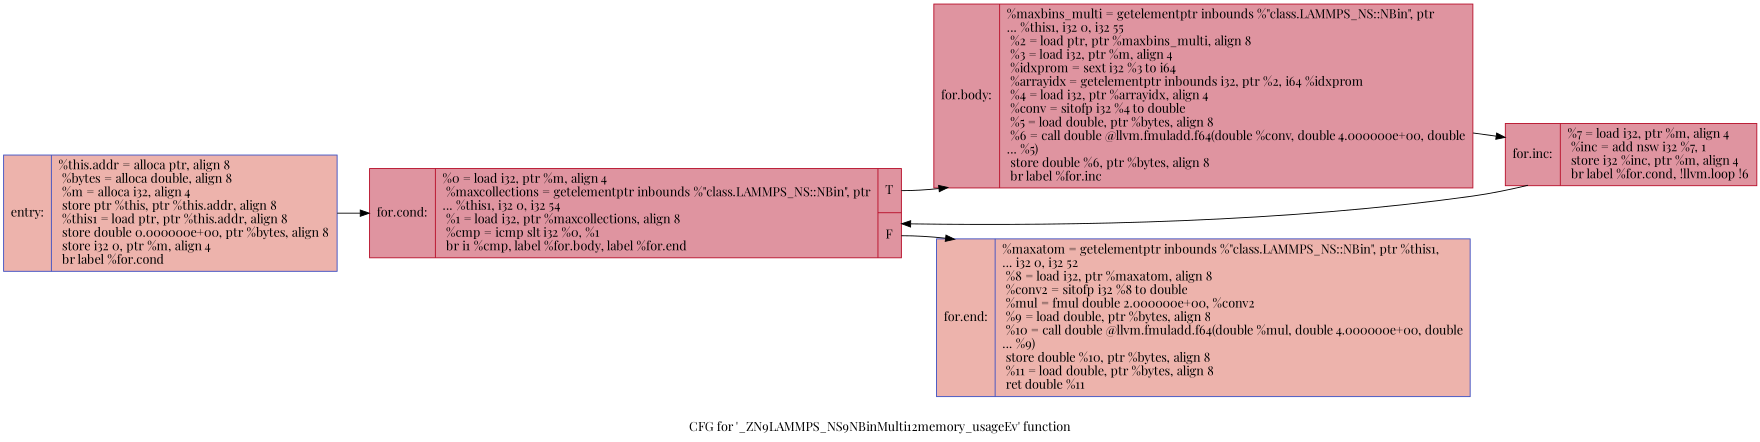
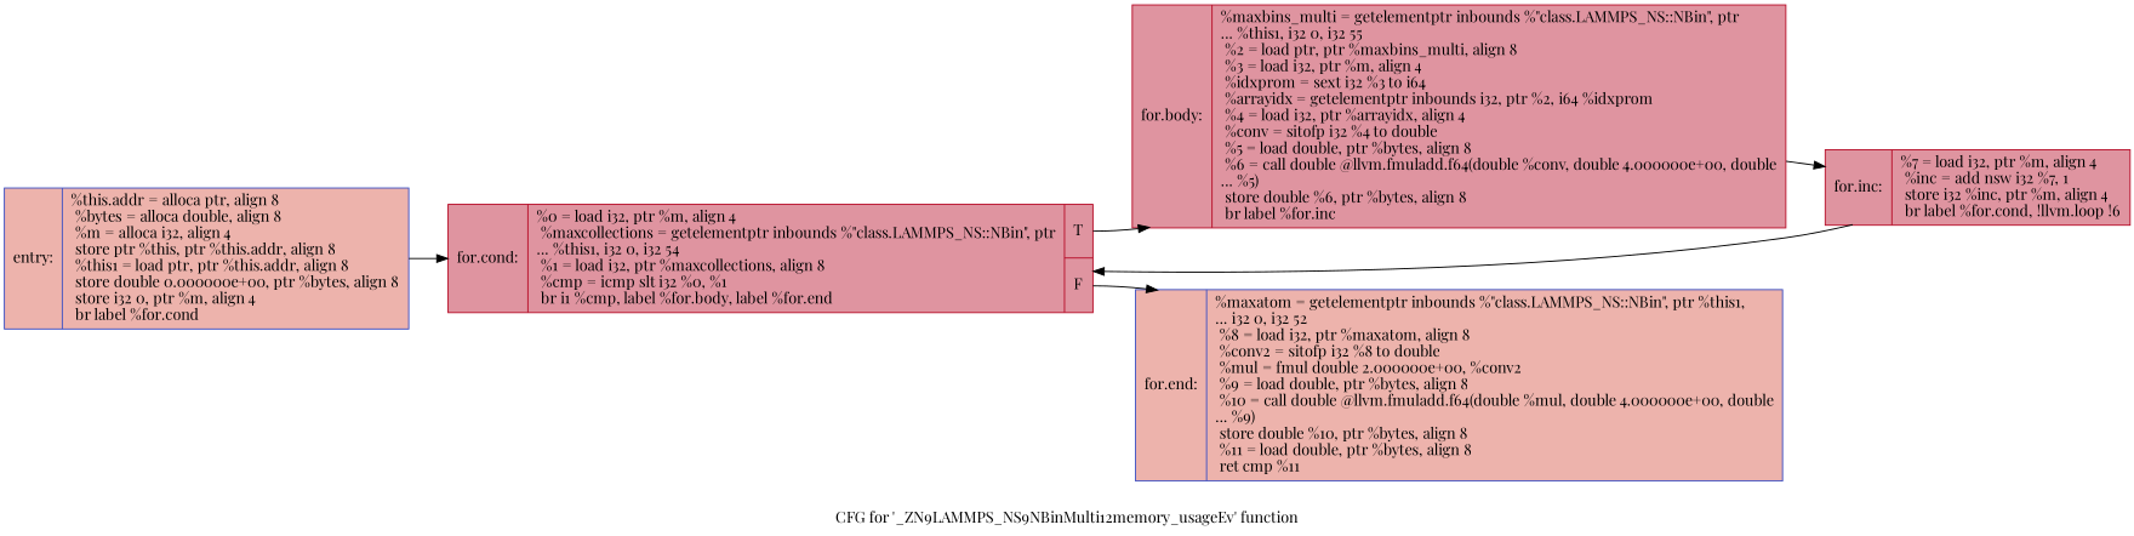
  digraph {
    label="CFG for '_ZN9LAMMPS_NS9NBinMulti12memory_usageEv' function"
    rankdir=LR
    fontname="Playfair Display"
    node [color="#b70d28ff" fillcolor="#b70d2870" fontname="Playfair Display" shape=record style=filled]
    edge [fontname="Playfair Display"]
    n1 [color="#3d50c3ff" fillcolor="#d6524470" label="{entry:\l|  %this.addr = alloca ptr, align 8\l  %bytes = alloca double, align 8\l  %m = alloca i32, align 4\l  store ptr %this, ptr %this.addr, align 8\l  %this1 = load ptr, ptr %this.addr, align 8\l  store double 0.000000e+00, ptr %bytes, align 8\l  store i32 0, ptr %m, align 4\l  br label %for.cond\l}"]
    n2 [label="{for.cond:\l|  %0 = load i32, ptr %m, align 4\l  %maxcollections = getelementptr inbounds %\"class.LAMMPS_NS::NBin\", ptr\l... %this1, i32 0, i32 54\l  %1 = load i32, ptr %maxcollections, align 8\l  %cmp = icmp slt i32 %0, %1\l  br i1 %cmp, label %for.body, label %for.end\l|{<s0>T|<s1>F}}"]
    n3 [label="{for.body:\l|  %maxbins_multi = getelementptr inbounds %\"class.LAMMPS_NS::NBin\", ptr\l... %this1, i32 0, i32 55\l  %2 = load ptr, ptr %maxbins_multi, align 8\l  %3 = load i32, ptr %m, align 4\l  %idxprom = sext i32 %3 to i64\l  %arrayidx = getelementptr inbounds i32, ptr %2, i64 %idxprom\l  %4 = load i32, ptr %arrayidx, align 4\l  %conv = sitofp i32 %4 to double\l  %5 = load double, ptr %bytes, align 8\l  %6 = call double @llvm.fmuladd.f64(double %conv, double 4.000000e+00, double\l... %5)\l  store double %6, ptr %bytes, align 8\l  br label %for.inc\l}"]
-   n4 [color="#3d50c3ff" fillcolor="#d6524470" label="{for.end:\l|  %maxatom = getelementptr inbounds %\"class.LAMMPS_NS::NBin\", ptr %this1,\l... i32 0, i32 52\l  %8 = load i32, ptr %maxatom, align 8\l  %conv2 = sitofp i32 %8 to double\l  %mul = fmul double 2.000000e+00, %conv2\l  %9 = load double, ptr %bytes, align 8\l  %10 = call double @llvm.fmuladd.f64(double %mul, double 4.000000e+00, double\l... %9)\l  store double %10, ptr %bytes, align 8\l  %11 = load double, ptr %bytes, align 8\l  ret double %11\l}"]
+   n4 [color="#3d50c3ff" fillcolor="#d6524470" label="{for.end:\l|  %maxatom = getelementptr inbounds %\"class.LAMMPS_NS::NBin\", ptr %this1,\l... i32 0, i32 52\l  %8 = load i32, ptr %maxatom, align 8\l  %conv2 = sitofp i32 %8 to double\l  %mul = fmul double 2.000000e+00, %conv2\l  %9 = load double, ptr %bytes, align 8\l  %10 = call double @llvm.fmuladd.f64(double %mul, double 4.000000e+00, double\l... %9)\l  store double %10, ptr %bytes, align 8\l  %11 = load double, ptr %bytes, align 8\l  ret cmp %11\l}"]
    n5 [label="{for.inc:\l|  %7 = load i32, ptr %m, align 4\l  %inc = add nsw i32 %7, 1\l  store i32 %inc, ptr %m, align 4\l  br label %for.cond, !llvm.loop !6\l}"]
    n1 -> n2
    n2 -> n3 [tailport=s0]
    n2 -> n4 [tailport=s1]
    n3 -> n5
    n5 -> n2
  }
